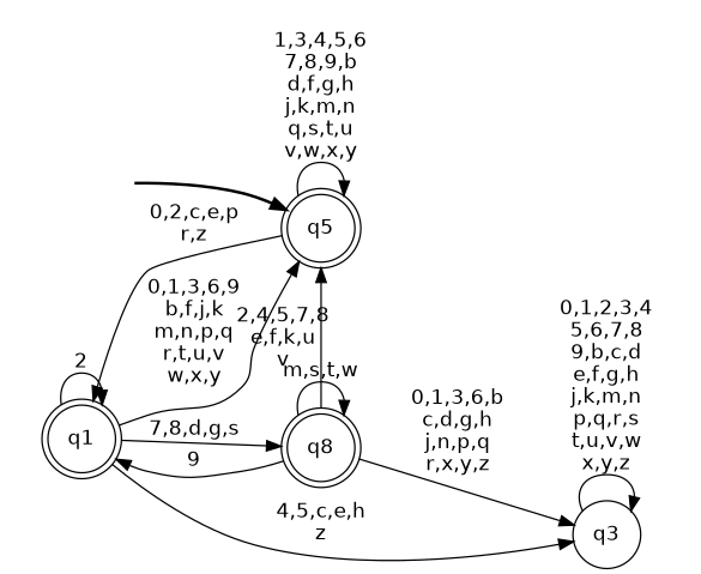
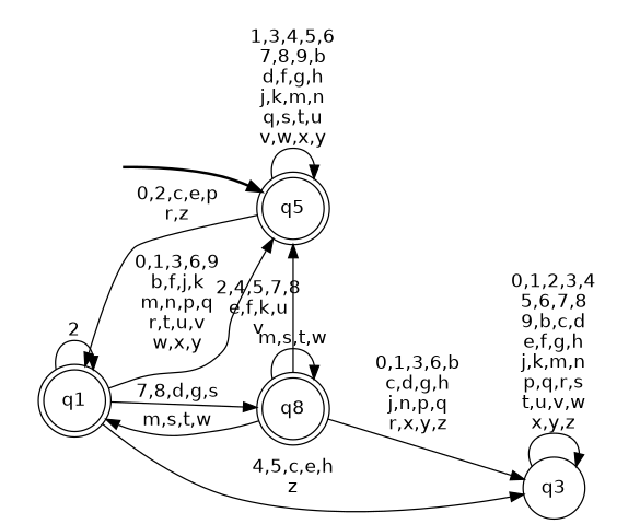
  digraph {
    fontname="DejaVu Sans"
    rankdir=LR
    node [fontname="DejaVu Sans" shape=doublecircle style="rounded,filled" color=black fillcolor=white]
    edge [fontname="DejaVu Sans"]
    __start0 [height=0 shape=none style=invis width=0 color="" fillcolor=""]
    n2 [label=q5]
    n3 [label=q1]
    n4 [label=q8]
    n5 [label=q3 shape=circle style=filled]
    subgraph cluster_1 {
      nodesep=0.15
      ranksep=0.15
      style=invis
      __start0
      n2
    }
    __start0 -> n2 [penwidth=2]
    n2 -> n2 [label="1,3,4,5,6\n7,8,9,b\nd,f,g,h\nj,k,m,n\nq,s,t,u\nv,w,x,y"]
    n2 -> n3 [label="0,2,c,e,p\nr,z"]
    n3 -> n2 [label="0,1,3,6,9\nb,f,j,k\nm,n,p,q\nr,t,u,v\nw,x,y"]
    n3 -> n3 [label=2]
    n3 -> n4 [label="7,8,d,g,s"]
    n3 -> n5 [label="4,5,c,e,h\nz"]
    n4 -> n2 [label="2,4,5,7,8\ne,f,k,u\nv"]
-   n4 -> n3 [label=9]
+   n4 -> n3 [label="m,s,t,w"]
    n4 -> n4 [label="m,s,t,w"]
    n4 -> n5 [label="0,1,3,6,b\nc,d,g,h\nj,n,p,q\nr,x,y,z"]
    n5 -> n5 [label="0,1,2,3,4\n5,6,7,8\n9,b,c,d\ne,f,g,h\nj,k,m,n\np,q,r,s\nt,u,v,w\nx,y,z"]
  }
